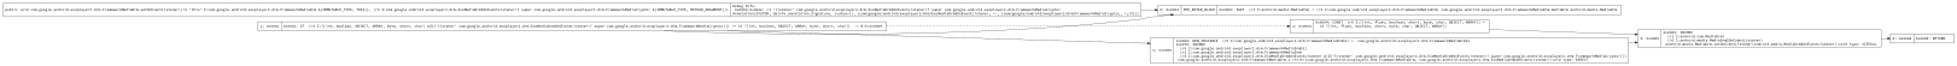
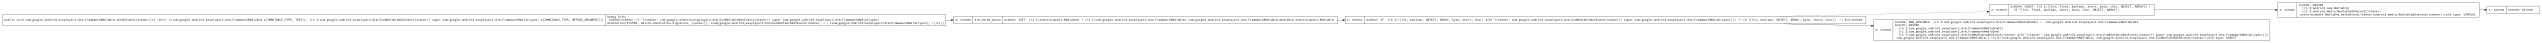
  digraph {
    fontname="Source Code Pro"
    rankdir=LR
    node [fontname="Source Code Pro" shape=record]
    edge [fontname="Source Code Pro"]
    n1 [label="{0\:\ 0x0000|MTH_ENTER_BLOCK\l|0x0000: IGET  (r1 I:android.media.MediaDrm) = (r2 I:com.google.android.exoplayer2.drm.FrameworkMediaDrm) com.google.android.exoplayer2.drm.FrameworkMediaDrm.mediaDrm android.media.MediaDrm \l}"]
    n2 [label="{1\:\ 0x0002|0x0002: IF  (r3 I:?[int, boolean, OBJECT, ARRAY, byte, short, char] A[D('listener' com.google.android.exoplayer2.drm.ExoMediaDrm$OnEventListener\<? super com.google.android.exoplayer2.drm.FrameworkMediaCrypto\>)]) != (0 ?[int, boolean, OBJECT, ARRAY, byte, short, char])  \-\> B:5:0x0009 \l}"]
    n3 [label="{2\:\ 0x0004|0x0004: CONST  (r0 I:?[int, float, boolean, short, byte, char, OBJECT, ARRAY]) = \l  (0 ?[int, float, boolean, short, byte, char, OBJECT, ARRAY])\l \l}"]
    n4 [label="{5\:\ 0x0009|0x0009: NEW_INSTANCE  (r0 I:com.google.android.exoplayer2.drm.FrameworkMediaDrm$1) =  com.google.android.exoplayer2.drm.FrameworkMediaDrm$1 \l0x007b: INVOKE  \l  (r0 I:com.google.android.exoplayer2.drm.FrameworkMediaDrm$1)\l  (r2 I:com.google.android.exoplayer2.drm.FrameworkMediaDrm)\l  (r3 I:com.google.android.exoplayer2.drm.ExoMediaDrm$OnEventListener A[D('listener' com.google.android.exoplayer2.drm.ExoMediaDrm$OnEventListener\<? super com.google.android.exoplayer2.drm.FrameworkMediaCrypto\>)])\l com.google.android.exoplayer2.drm.FrameworkMediaDrm.1.\<init\>(com.google.android.exoplayer2.drm.FrameworkMediaDrm, com.google.android.exoplayer2.drm.ExoMediaDrm$OnEventListener):void type: DIRECT \l}"]
    n5 [label="{3\:\ 0x0005|0x0005: INVOKE  \l  (r1 I:android.com.MediaDrm)\l  (r0 I:android.media.MediaDrm$OnEventListener)\l android.media.MediaDrm.setOnEventListener(android.media.MediaDrm$OnEventListener):void type: VIRTUAL \l}"]
    n6 [label="{4\:\ 0x0008|5x0008: RETURN   \l}"]
    n7 [label="{public void com.google.android.exoplayer2.drm.FrameworkMediaDrm.setOnEventListener((r2 'this' I:com.google.android.exoplayer2.drm.FrameworkMediaDrm A[IMMUTABLE_TYPE, THIS]), (r3 I:com.google.android.exoplayer2.drm.ExoMediaDrm$OnEventListener\<? super com.google.android.exoplayer2.drm.FrameworkMediaCrypto\> A[IMMUTABLE_TYPE, METHOD_ARGUMENT]))  | Debug Info:\l  0x0000\-0x000e: r3 'listener' com.google.android.exoplayer2.drm.ExoMediaDrm$OnEventListener\<? super com.google.android.exoplayer2.drm.FrameworkMediaCrypto\>\lAnnotation[SYSTEM, dalvik.annotation.Signature, \{value=[(, Lcom\/google\/android\/exoplayer2\/drm\/ExoMediaDrm$OnEventListener, \<\-, Lcom\/google\/android\/exoplayer2\/drm\/FrameworkMediaCrypto;, \>;)V]\}]\l}"]
-   n2 -> n1
+   n1 -> n2
    n2 -> n3 [style=dashed]
    n2 -> n4
    n3 -> n5
-   n4 -> n5
    n5 -> n6
    n7 -> n1
  }
